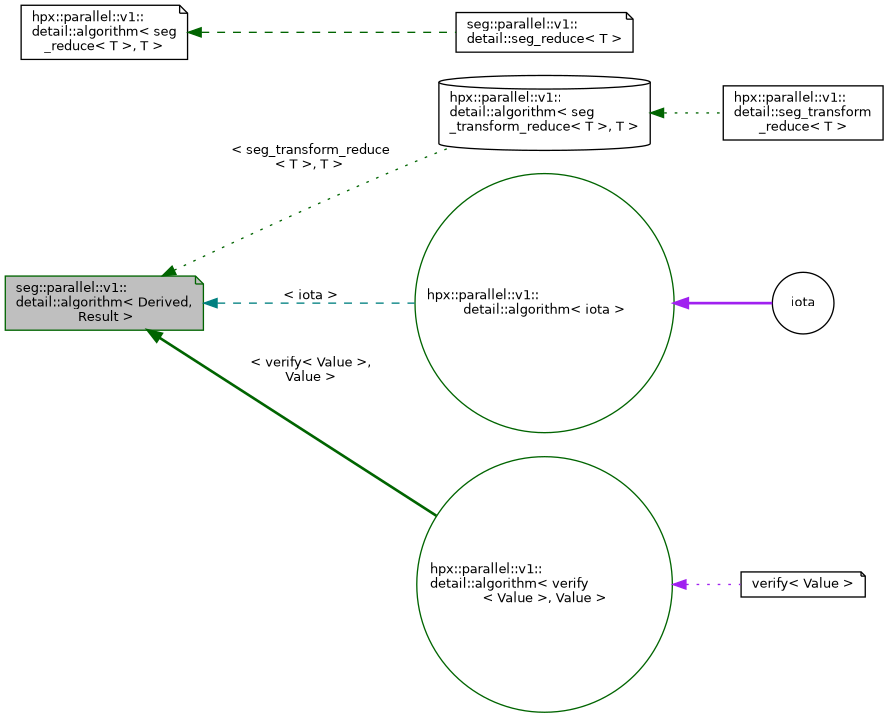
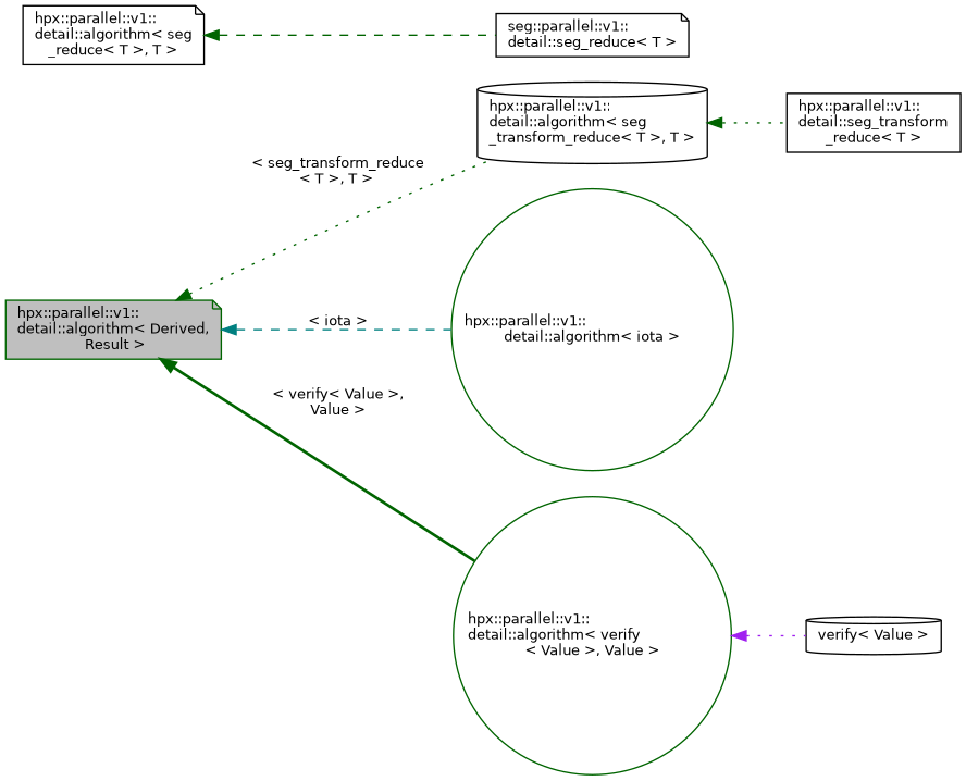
  digraph {
    rankdir=LR
    node [color=black fillcolor=white fontname=Helvetica fontsize=10 shape=note style=filled]
    edge [color=darkgreen dir=back fontname=Helvetica fontsize=10 labelfontname=Helvetica labelfontsize=10 style=dotted]
-   n1 [color=darkgreen fillcolor=grey75 fontcolor=black height=0.2 label="seg::parallel::v1::\ldetail::algorithm\< Derived,\l Result \>" width=0.4]
+   n1 [color=darkgreen fillcolor=grey75 fontcolor=black height=0.2 label="hpx::parallel::v1::\ldetail::algorithm\< Derived,\l Result \>" width=0.4]
    n2 [height=0.2 label="hpx::parallel::v1::\ldetail::algorithm\< seg\l_transform_reduce\< T \>, T \>" shape=cylinder width=0.4]
    n3 [color=darkgreen height=0.2 label="hpx::parallel::v1::\ldetail::algorithm\< iota \>" shape=circle width=0.4]
    n4 [color=darkgreen height=0.2 label="hpx::parallel::v1::\ldetail::algorithm\< verify\l\< Value \>, Value \>" shape=circle width=0.4]
    n5 [height=0.2 label="hpx::parallel::v1::\ldetail::seg_transform\l_reduce\< T \>" shape=box width=0.4]
-   n6 [height=0.2 label=iota shape=circle width=0.4]
    n7 [height=0.2 label="hpx::parallel::v1::\ldetail::algorithm\< seg\l_reduce\< T \>, T \>" width=0.4]
    n8 [height=0.2 label="seg::parallel::v1::\ldetail::seg_reduce\< T \>" width=0.4]
-   n9 [height=0.2 label="verify\< Value \>" width=0.4]
+   n9 [height=0.2 label="verify\< Value \>" shape=cylinder width=0.4]
    n1 -> n2 [label=" \< seg_transform_reduce\l\< T \>, T \>"]
    n1 -> n3 [color=teal label=" \< iota \>" style=dashed]
    n1 -> n4 [label=" \< verify\< Value \>,\l Value \>" style=bold]
    n2 -> n5
-   n3 -> n6 [color=purple style=bold]
    n4 -> n9 [color=purple]
    n7 -> n8 [style=dashed]
  }
